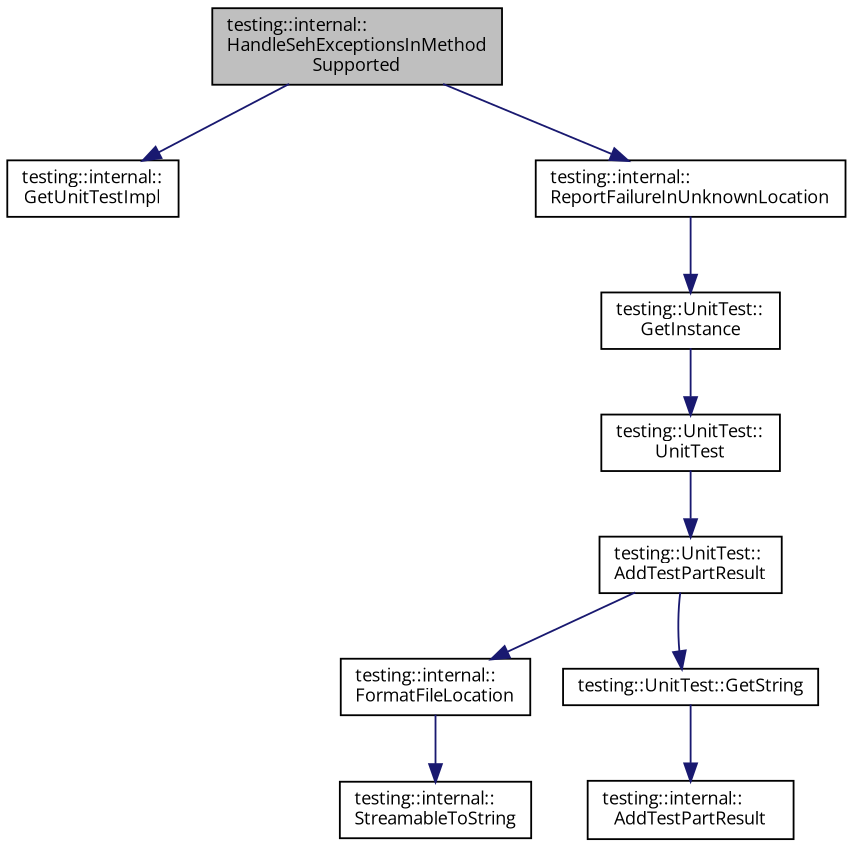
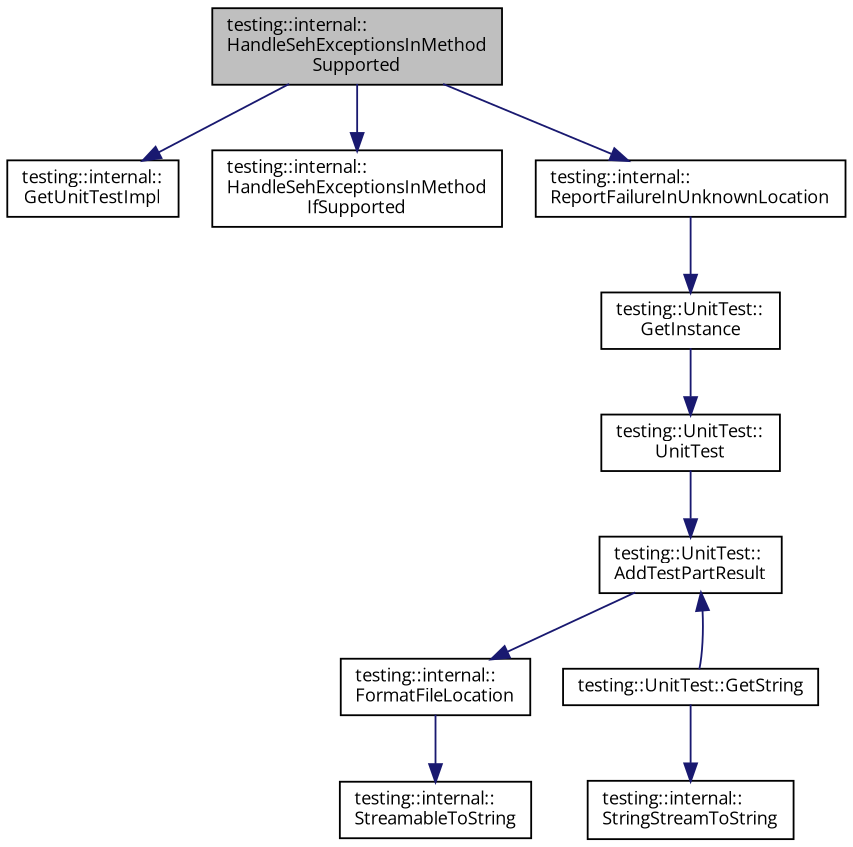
  digraph {
    fontname="Open Sans"
    rankdir=TB
    node [color=black fontname="Open Sans" fontsize=10 shape=record]
    edge [color=midnightblue fontname="Open Sans" fontsize=10 labelfontname=Helvetica labelfontsize=10 style=solid]
    n1 [fillcolor=grey75 fontcolor=black height=0.2 label="testing::internal::\lHandleSehExceptionsInMethod\lSupported" style=filled width=0.4]
    n2 [height=0.2 label="testing::internal::\lGetUnitTestImpl" width=0.4]
+   n3 [height=0.2 label="testing::internal::\lHandleSehExceptionsInMethod\lIfSupported" width=0.4]
    n4 [height=0.2 label="testing::internal::\lReportFailureInUnknownLocation" width=0.4]
    n5 [height=0.2 label="testing::UnitTest::\lGetInstance" width=0.4]
    n6 [height=0.2 label="testing::UnitTest::\lAddTestPartResult" width=0.4]
    n7 [height=0.2 label="testing::internal::\lFormatFileLocation" width=0.4]
    n8 [height=0.2 label="testing::UnitTest::GetString" width=0.4]
    n9 [height=0.2 label="testing::UnitTest::\lUnitTest" width=0.4]
    n10 [height=0.2 label="testing::internal::\lStreamableToString" width=0.4]
-   n11 [height=0.2 label="testing::internal::\lAddTestPartResult" width=0.4]
+   n11 [height=0.2 label="testing::internal::\lStringStreamToString" width=0.4]
    n1 -> n2
+   n1 -> n3
    n1 -> n4
    n4 -> n5
    n5 -> n9
    n6 -> n7
-   n6 -> n8
+   n8 -> n6
    n7 -> n10
    n8 -> n11
    n9 -> n6
  }
